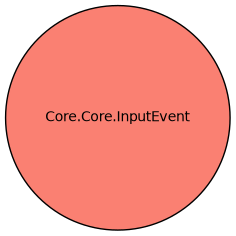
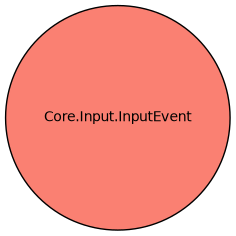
  digraph {
    rankdir=LR
-   n1 [color=black fillcolor=salmon fontname=Helvetica fontsize=10 height=0.2 label="Core.Core.InputEvent" shape=circle style=filled width=0.4]
+   n1 [color=black fillcolor=salmon fontname=Helvetica fontsize=10 height=0.2 label="Core.Input.InputEvent" shape=circle style=filled width=0.4]
  }
